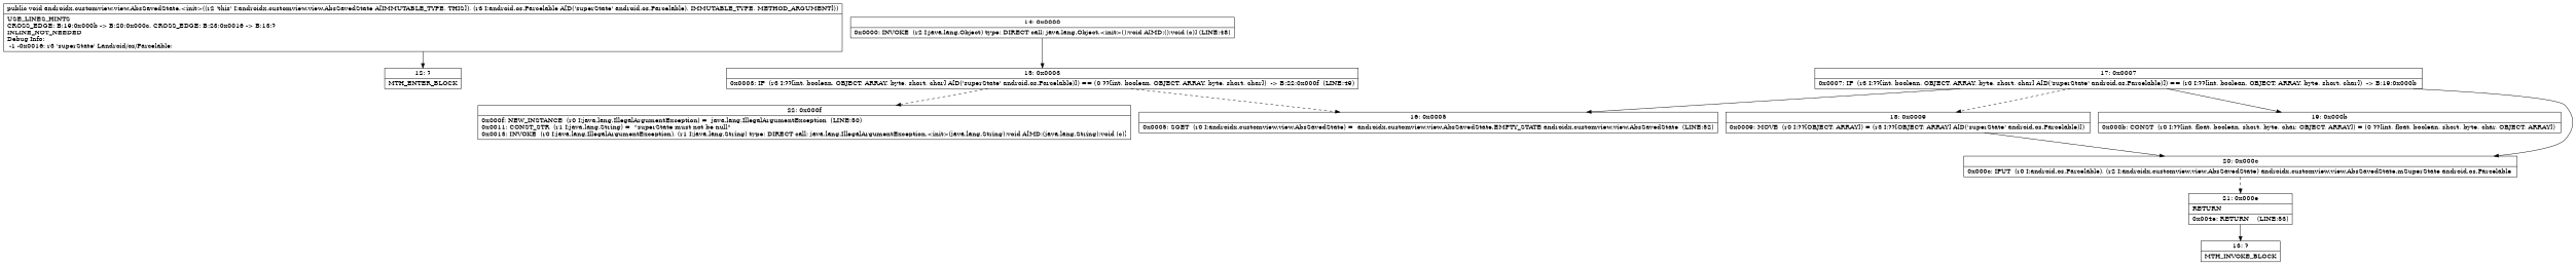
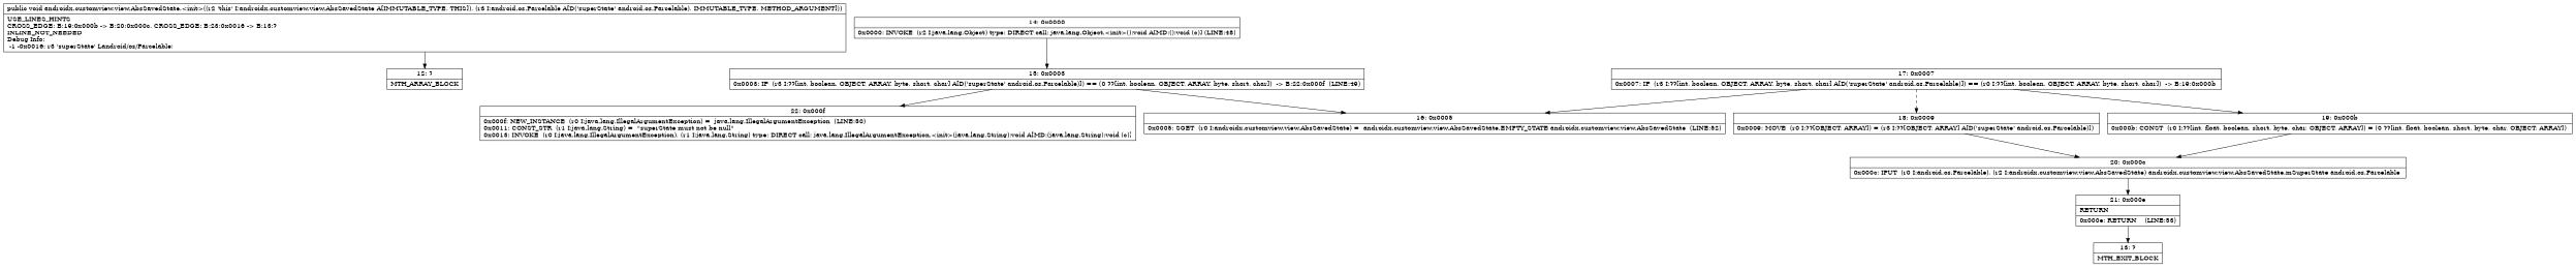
  digraph {
    node [shape=record]
-   n1 [label="{12\:\ ?|MTH_ENTER_BLOCK\l}"]
+   n1 [label="{12\:\ ?|MTH_ARRAY_BLOCK\l}"]
    n2 [label="{14\:\ 0x0000|0x0000: INVOKE  (r2 I:java.lang.Object) type: DIRECT call: java.lang.Object.\<init\>():void A[MD:():void (c)] (LINE:48)\l}"]
    n3 [label="{15\:\ 0x0003|0x0003: IF  (r3 I:??[int, boolean, OBJECT, ARRAY, byte, short, char] A[D('superState' android.os.Parcelable)]) == (0 ??[int, boolean, OBJECT, ARRAY, byte, short, char])  \-\> B:22:0x000f  (LINE:49)\l}"]
    n4 [label="{16\:\ 0x0005|0x0005: SGET  (r0 I:androidx.customview.view.AbsSavedState) =  androidx.customview.view.AbsSavedState.EMPTY_STATE androidx.customview.view.AbsSavedState  (LINE:52)\l}"]
    n5 [label="{22\:\ 0x000f|0x000f: NEW_INSTANCE  (r0 I:java.lang.IllegalArgumentException) =  java.lang.IllegalArgumentException  (LINE:50)\l0x0011: CONST_STR  (r1 I:java.lang.String) =  \"superState must not be null\" \l0x0013: INVOKE  (r0 I:java.lang.IllegalArgumentException), (r1 I:java.lang.String) type: DIRECT call: java.lang.IllegalArgumentException.\<init\>(java.lang.String):void A[MD:(java.lang.String):void (c)]\l}"]
    n6 [label="{17\:\ 0x0007|0x0007: IF  (r3 I:??[int, boolean, OBJECT, ARRAY, byte, short, char] A[D('superState' android.os.Parcelable)]) == (r0 I:??[int, boolean, OBJECT, ARRAY, byte, short, char])  \-\> B:19:0x000b \l}"]
    n7 [label="{18\:\ 0x0009|0x0009: MOVE  (r0 I:??[OBJECT, ARRAY]) = (r3 I:??[OBJECT, ARRAY] A[D('superState' android.os.Parcelable)]) \l}"]
    n8 [label="{19\:\ 0x000b|0x000b: CONST  (r0 I:??[int, float, boolean, short, byte, char, OBJECT, ARRAY]) = (0 ??[int, float, boolean, short, byte, char, OBJECT, ARRAY]) \l}"]
    n9 [label="{20\:\ 0x000c|0x000c: IPUT  (r0 I:android.os.Parcelable), (r2 I:androidx.customview.view.AbsSavedState) androidx.customview.view.AbsSavedState.mSuperState android.os.Parcelable \l}"]
-   n10 [label="{21\:\ 0x000e|RETURN\l|0x004e: RETURN    (LINE:53)\l}"]
-   n11 [label="{13\:\ ?|MTH_INVOKE_BLOCK\l}"]
+   n10 [label="{21\:\ 0x000e|RETURN\l|0x000e: RETURN    (LINE:53)\l}"]
+   n11 [label="{13\:\ ?|MTH_EXIT_BLOCK\l}"]
    n12 [label="{public void androidx.customview.view.AbsSavedState.\<init\>((r2 'this' I:androidx.customview.view.AbsSavedState A[IMMUTABLE_TYPE, THIS]), (r3 I:android.os.Parcelable A[D('superState' android.os.Parcelable), IMMUTABLE_TYPE, METHOD_ARGUMENT]))  | USE_LINES_HINTS\lCROSS_EDGE: B:19:0x000b \-\> B:20:0x000c, CROSS_EDGE: B:23:0x0016 \-\> B:13:?\lINLINE_NOT_NEEDED\lDebug Info:\l  \-1 \-0x0016: r3 'superState' Landroid\/os\/Parcelable;\l}"]
    n2 -> n3
-   n3 -> n4 [style=dashed]
-   n3 -> n5 [style=dashed]
+   n3 -> n4 [style=solid]
+   n3 -> n5
    n6 -> n4
    n6 -> n7 [style=dashed]
    n6 -> n8
    n7 -> n9
-   n6 -> n9
-   n9 -> n10 [style=dashed]
+   n8 -> n9
+   n9 -> n10
    n10 -> n11
    n12 -> n1
  }
